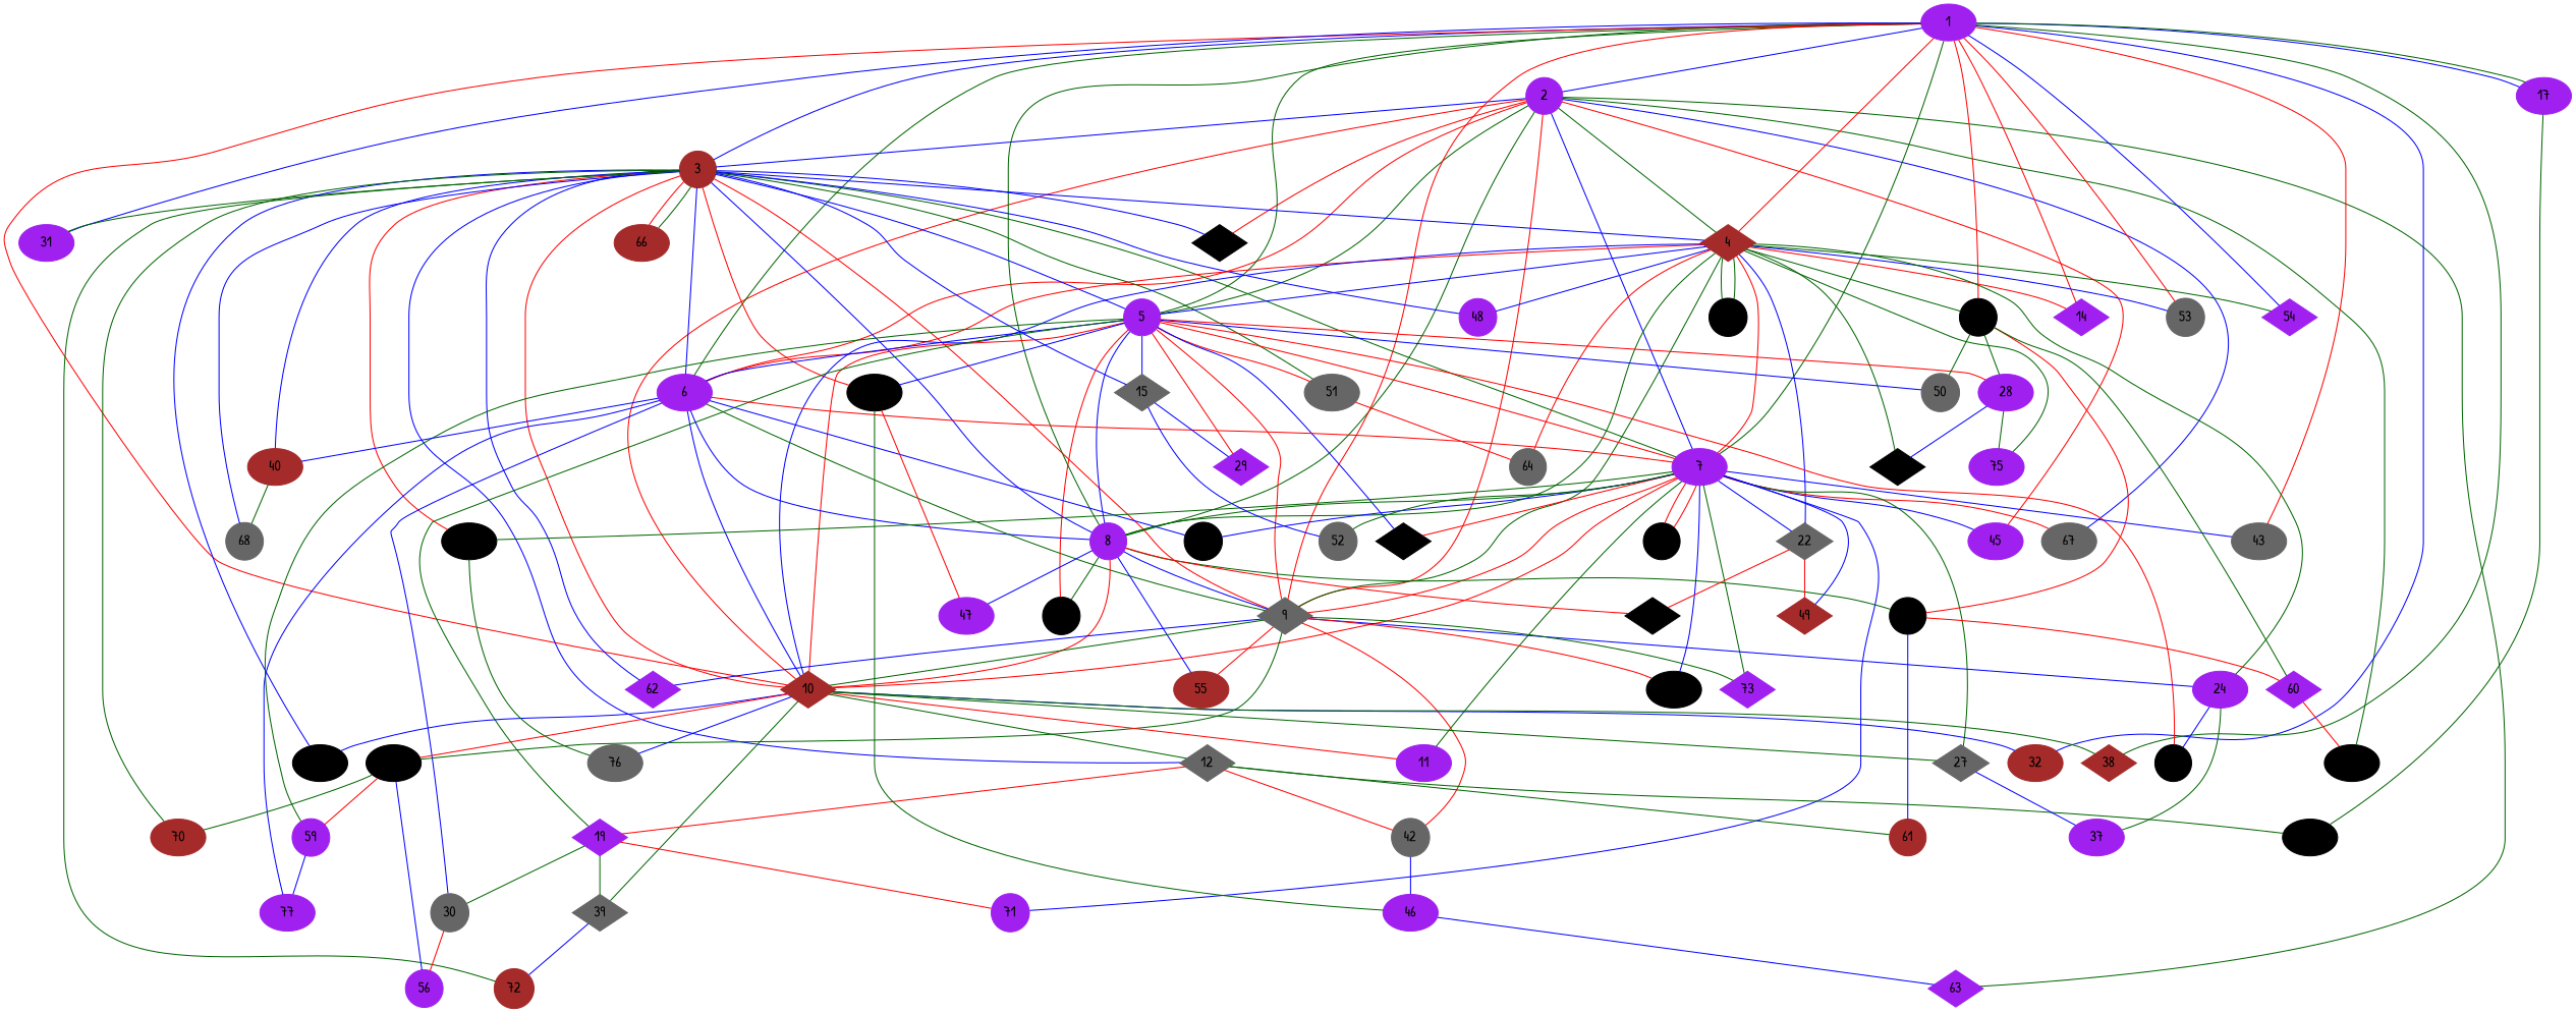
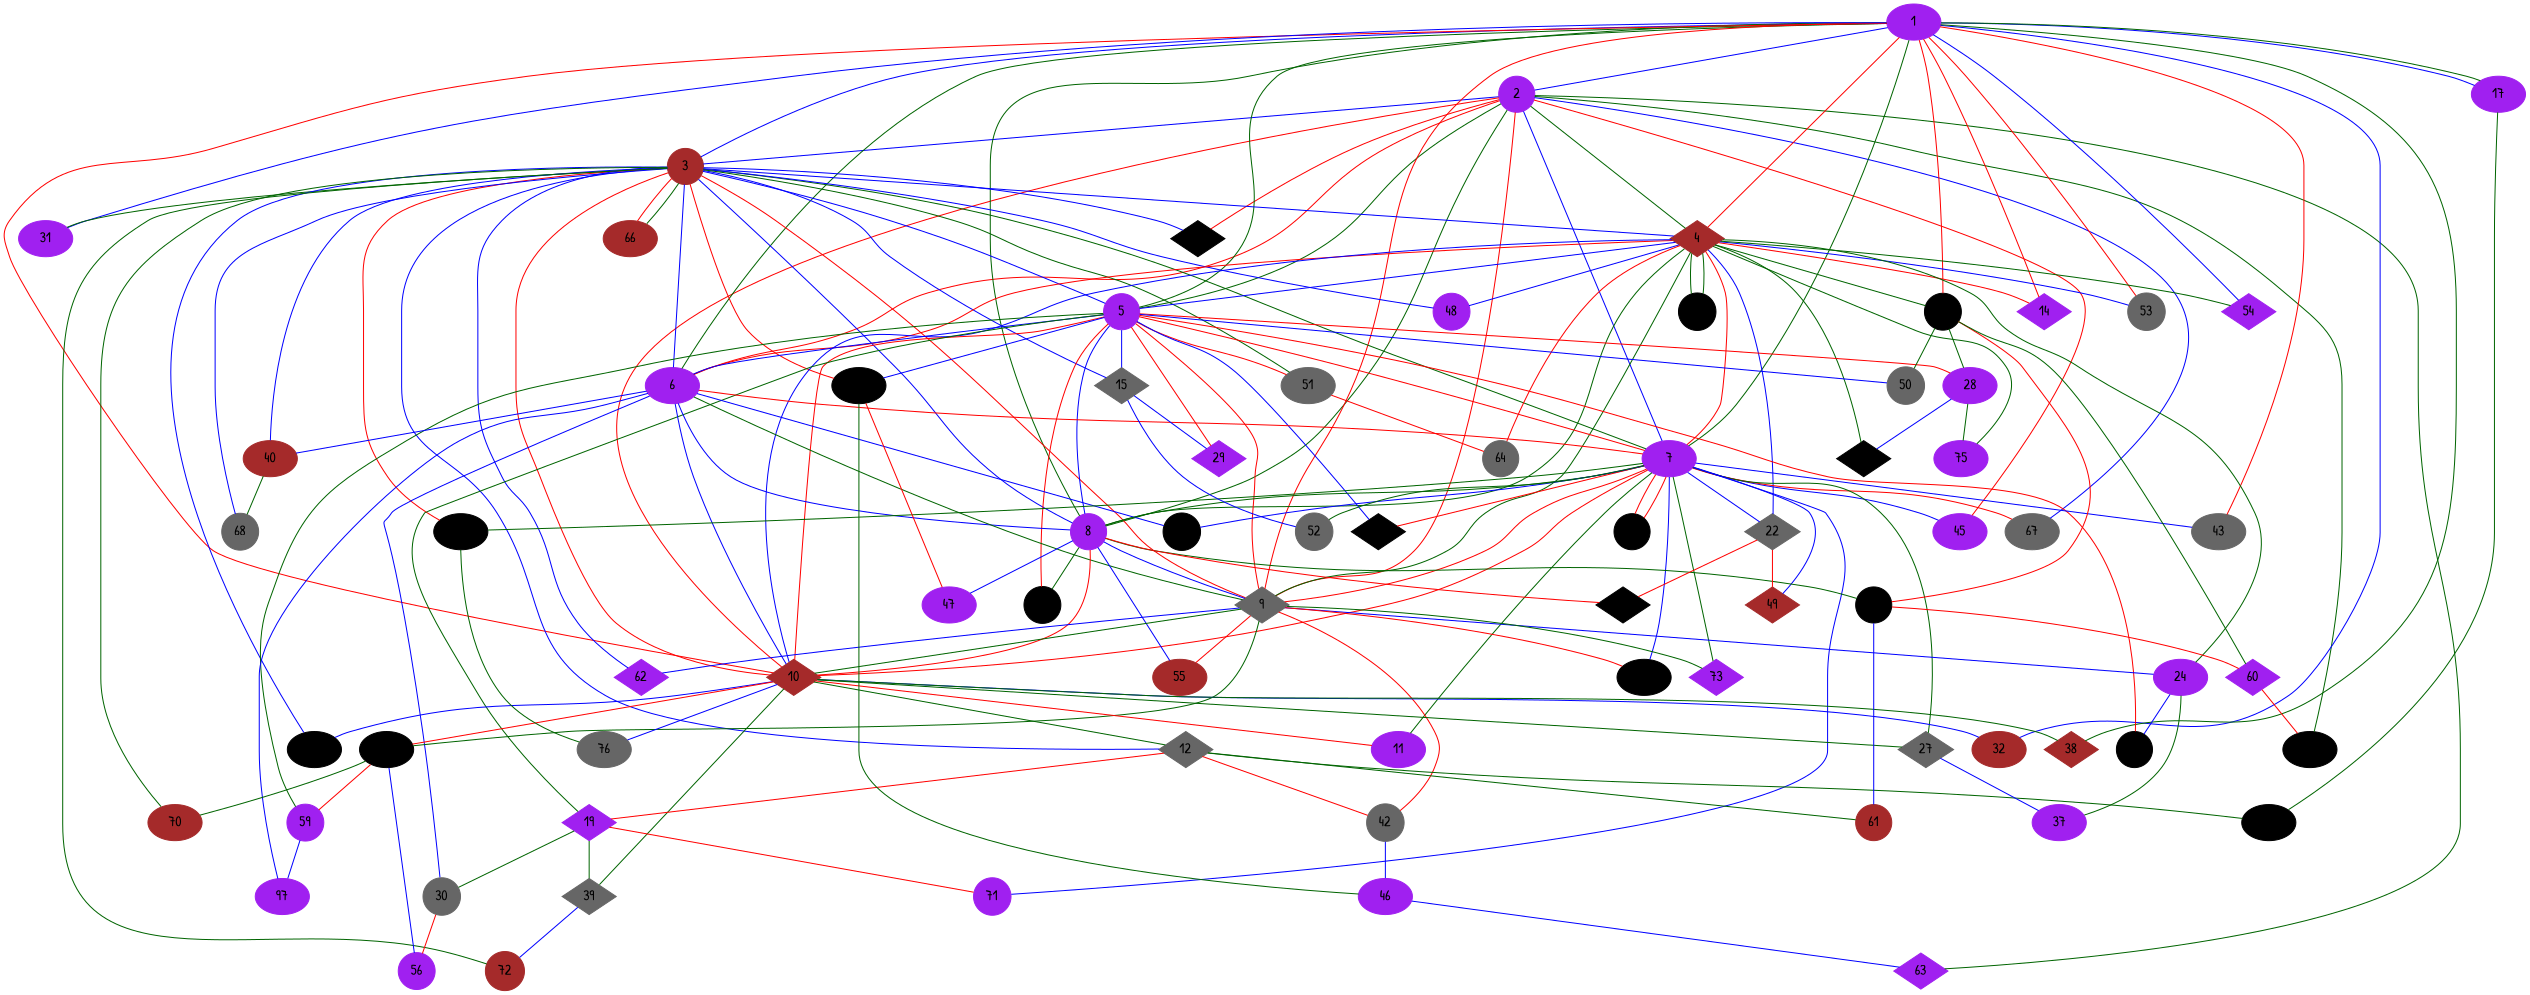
  graph {
    fontname="Patrick Hand"
    node [color=purple fontname="Patrick Hand" shape=ellipse style=filled]
    edge [color=blue fontname="Patrick Hand"]
    2 [shape=circle]
    1
    3 [color=brown shape=circle]
    4 [color=brown shape=diamond]
    5 [shape=circle]
    6
    7
    8 [shape=circle]
    9 [color=gray40 shape=diamond]
    10 [color=brown shape=diamond]
    13 [color=black shape=circle]
    14 [shape=diamond]
    17
    31
    32 [color=brown]
    38 [color=brown shape=diamond]
    43 [color=gray40]
    53 [color=gray40 shape=circle]
    54 [shape=diamond]
    45
    63 [shape=diamond]
    65 [color=black]
    67 [color=gray40]
    74 [color=black shape=diamond]
    12 [color=gray40 shape=diamond]
    15 [color=gray40 shape=diamond]
    26 [color=black]
    35 [color=black]
    36 [color=black]
    40 [color=brown]
    48 [shape=circle]
    51 [color=gray40]
    62 [shape=diamond]
    66 [color=brown]
    68 [color=gray40 shape=circle]
    70 [color=brown]
    72 [color=brown shape=circle]
    22 [color=gray40 shape=diamond]
    24
    25 [color=black shape=circle]
    58 [color=black shape=diamond]
    64 [color=gray40 shape=circle]
    75
    19 [shape=diamond]
    20 [color=black shape=diamond]
    28
    29 [shape=diamond]
    34 [color=black shape=circle]
    41 [color=black shape=circle]
    50 [color=gray40 shape=circle]
    59 [shape=circle]
    30 [color=gray40 shape=circle]
    33 [color=black shape=circle]
-   77
+   77 [label=97]
    11
    16 [color=black shape=circle]
    21 [color=black]
    27 [color=gray40 shape=diamond]
    49 [color=brown shape=diamond]
    52 [color=gray40 shape=circle]
    71 [shape=circle]
    73 [shape=diamond]
    44 [color=black shape=circle]
    47
    55 [color=brown]
    57 [color=black shape=diamond]
    23 [color=black]
    42 [color=gray40 shape=circle]
    39 [color=gray40 shape=diamond]
    76 [color=gray40]
    60 [shape=diamond]
    18 [color=black]
    61 [color=brown shape=circle]
    46
    37
    56 [shape=circle]
    2 -- 3
    2 -- 4 [color=darkgreen]
    2 -- 5 [color=darkgreen]
    2 -- 6 [color=red]
    2 -- 7
    2 -- 8 [color=darkgreen]
    2 -- 9 [color=red]
    2 -- 10 [color=red]
    2 -- 45 [color=red]
    2 -- 63 [color=darkgreen]
    2 -- 65 [color=darkgreen]
    2 -- 67
    2 -- 74 [color=red]
    1 -- 2
    1 -- 3
    1 -- 4 [color=red]
    1 -- 5 [color=darkgreen]
    1 -- 6 [color=darkgreen]
    1 -- 7 [color=darkgreen]
    1 -- 8 [color=darkgreen]
    1 -- 9 [color=red]
    1 -- 10 [color=red]
    1 -- 13 [color=red]
    1 -- 14 [color=red]
    1 -- 17
    1 -- 17 [color=darkgreen]
    1 -- 31
    1 -- 32
    1 -- 38 [color=darkgreen]
    1 -- 43 [color=red]
    1 -- 53 [color=red]
    1 -- 54
    3 -- 4
    3 -- 5
    3 -- 6
    3 -- 7 [color=darkgreen]
    3 -- 8
    3 -- 9 [color=red]
    3 -- 10 [color=red]
    3 -- 31 [color=darkgreen]
    3 -- 74
    3 -- 12
    3 -- 15
    3 -- 26
    3 -- 35 [color=red]
    3 -- 36 [color=red]
    3 -- 40
    3 -- 48
    3 -- 51 [color=darkgreen]
    3 -- 62
    3 -- 66 [color=red]
    3 -- 66 [color=darkgreen]
    3 -- 68
    3 -- 70 [color=darkgreen]
    3 -- 72 [color=darkgreen]
    4 -- 5
    4 -- 6 [color=red]
    4 -- 7 [color=red]
    4 -- 8 [color=darkgreen]
    4 -- 9 [color=darkgreen]
    4 -- 10
    4 -- 13 [color=darkgreen]
    4 -- 14 [color=red]
    4 -- 53
    4 -- 54 [color=darkgreen]
    4 -- 48
    4 -- 22
    4 -- 24 [color=darkgreen]
    4 -- 25 [color=darkgreen]
    4 -- 25 [color=darkgreen]
    4 -- 58 [color=darkgreen]
    4 -- 64 [color=red]
    4 -- 75 [color=darkgreen]
    5 -- 6
    5 -- 7 [color=red]
    5 -- 8
    5 -- 9 [color=red]
    5 -- 10 [color=red]
    5 -- 15
    5 -- 35
    5 -- 51 [color=red]
    5 -- 19 [color=darkgreen]
    5 -- 20
    5 -- 28 [color=red]
    5 -- 29 [color=red]
    5 -- 34 [color=red]
    5 -- 41 [color=red]
    5 -- 50
    5 -- 59 [color=darkgreen]
    6 -- 7 [color=red]
    6 -- 8
    6 -- 9 [color=darkgreen]
    6 -- 10
    6 -- 40
    6 -- 30
    6 -- 33
    6 -- 77
    7 -- 8 [color=darkgreen]
    7 -- 9 [color=red]
    7 -- 10 [color=red]
    7 -- 43
    7 -- 45
    7 -- 67 [color=red]
    7 -- 36 [color=darkgreen]
    7 -- 22
    7 -- 20 [color=red]
    7 -- 33
    7 -- 11 [color=darkgreen]
    7 -- 16 [color=red]
    7 -- 16 [color=red]
    7 -- 21
    7 -- 27 [color=darkgreen]
    7 -- 49
    7 -- 52 [color=darkgreen]
    7 -- 71
    7 -- 73 [color=darkgreen]
    8 -- 9
    8 -- 10 [color=red]
    8 -- 34 [color=darkgreen]
    8 -- 44 [color=darkgreen]
    8 -- 47
    8 -- 55
    8 -- 57 [color=red]
    9 -- 10 [color=darkgreen]
    9 -- 62
    9 -- 24
    9 -- 21 [color=red]
    9 -- 73 [color=darkgreen]
    9 -- 55 [color=red]
    9 -- 23 [color=darkgreen]
    9 -- 42 [color=red]
    10 -- 32
    10 -- 38 [color=darkgreen]
    10 -- 12 [color=darkgreen]
    10 -- 26
    10 -- 11 [color=red]
    10 -- 27 [color=darkgreen]
    10 -- 23 [color=red]
    10 -- 39 [color=darkgreen]
    10 -- 76
    13 -- 28 [color=darkgreen]
    13 -- 50 [color=darkgreen]
    13 -- 44 [color=red]
    13 -- 60 [color=darkgreen]
    17 -- 18 [color=darkgreen]
    12 -- 19 [color=red]
    12 -- 42 [color=red]
    12 -- 18 [color=darkgreen]
    12 -- 61 [color=darkgreen]
    15 -- 29
    15 -- 52
    35 -- 47 [color=red]
    35 -- 46 [color=darkgreen]
    36 -- 76 [color=darkgreen]
    40 -- 68 [color=darkgreen]
    51 -- 64 [color=red]
    22 -- 49 [color=red]
    22 -- 57 [color=red]
    24 -- 41
    24 -- 37 [color=darkgreen]
    19 -- 30 [color=darkgreen]
    19 -- 71 [color=red]
    19 -- 39 [color=darkgreen]
    28 -- 58
    28 -- 75 [color=darkgreen]
    59 -- 77
    30 -- 56 [color=red]
    27 -- 37
    44 -- 60 [color=red]
    44 -- 61
    23 -- 70 [color=darkgreen]
    23 -- 59 [color=red]
    23 -- 56
    42 -- 46
    39 -- 72
    60 -- 65 [color=red]
    46 -- 63
  }
